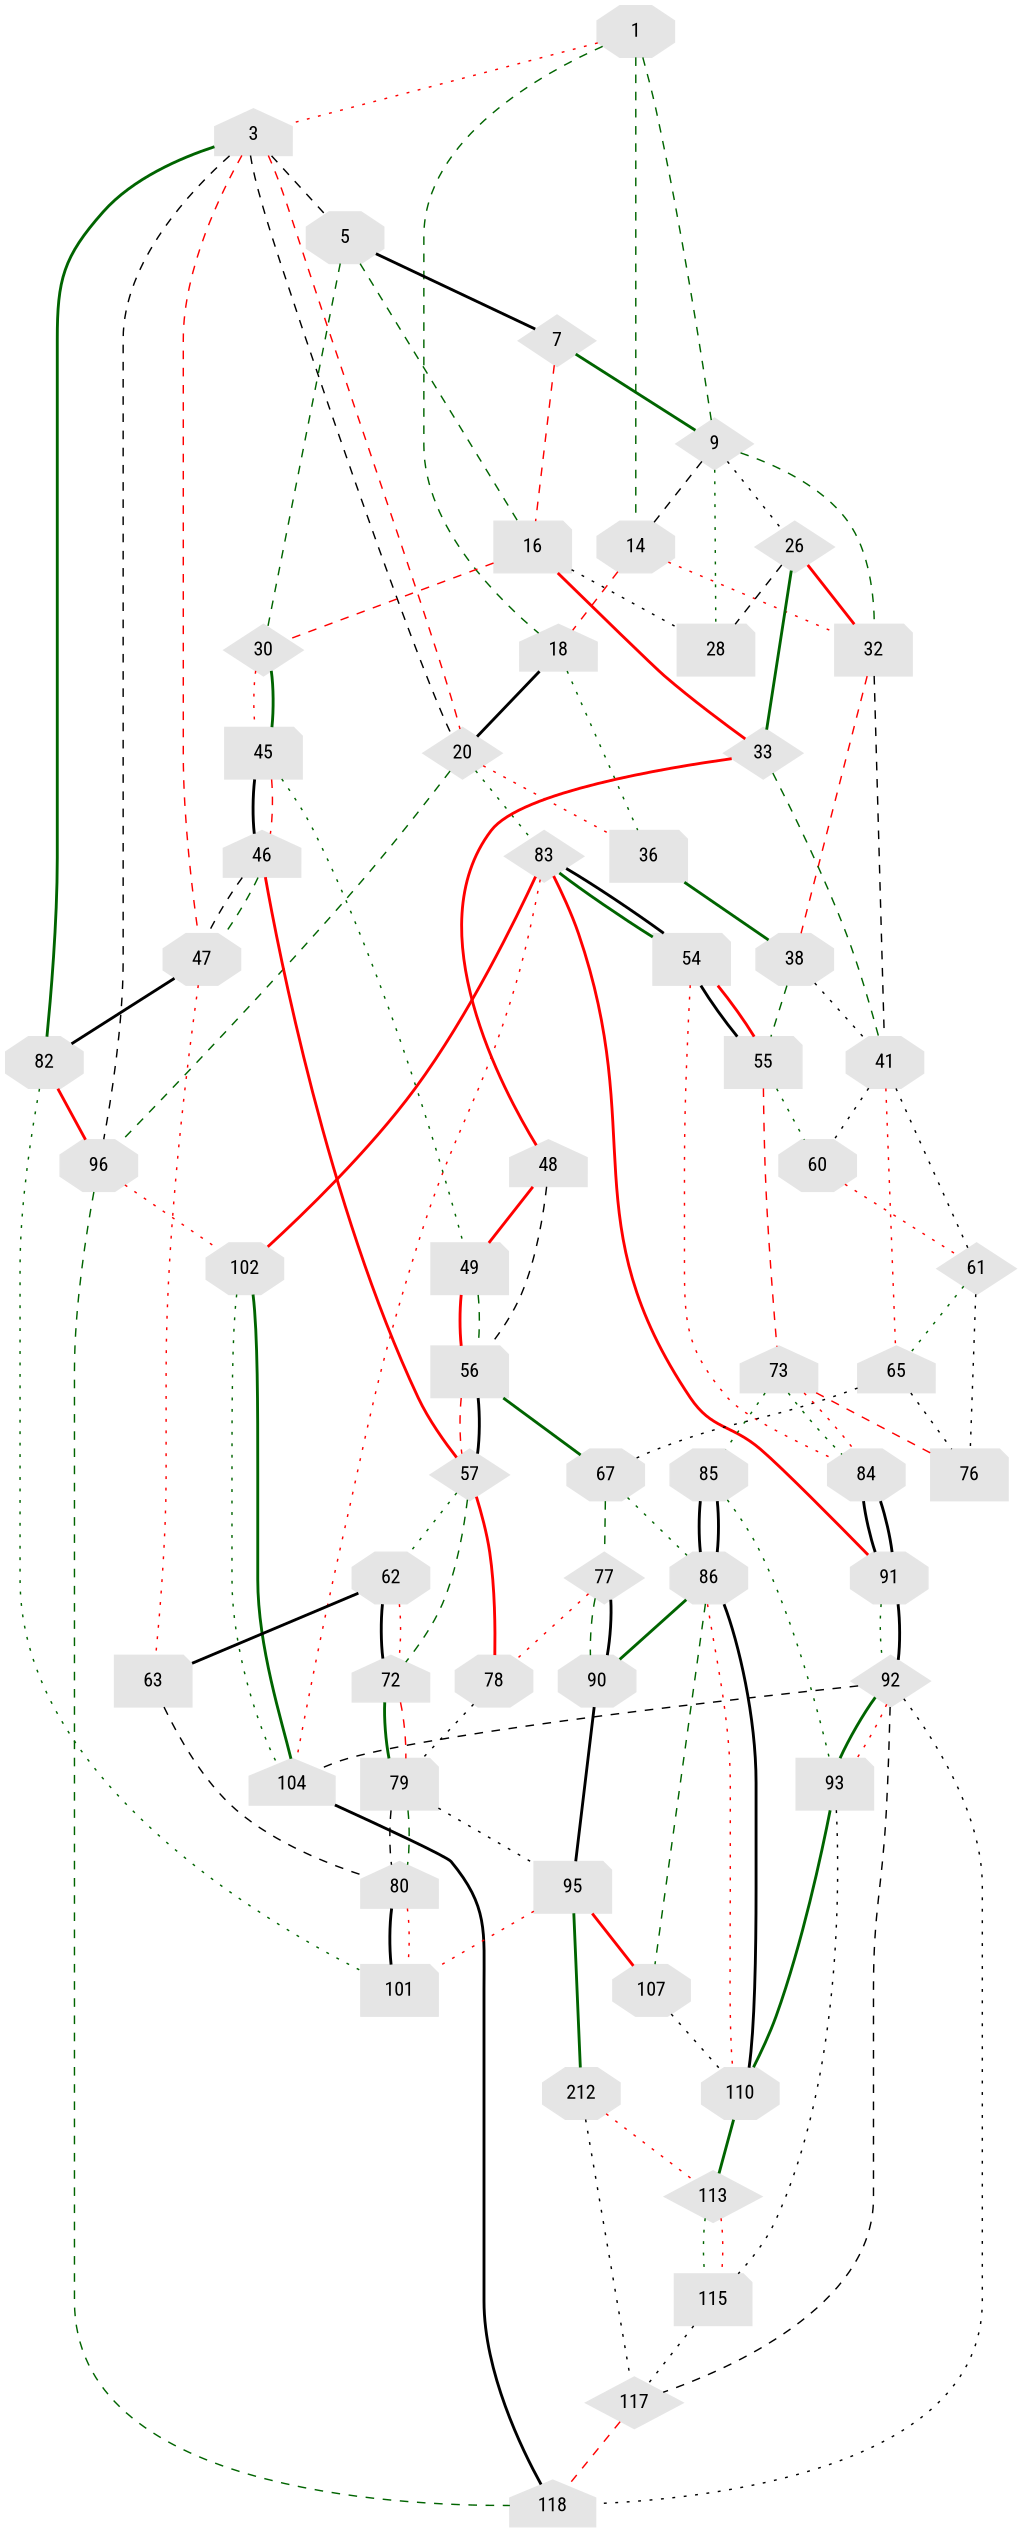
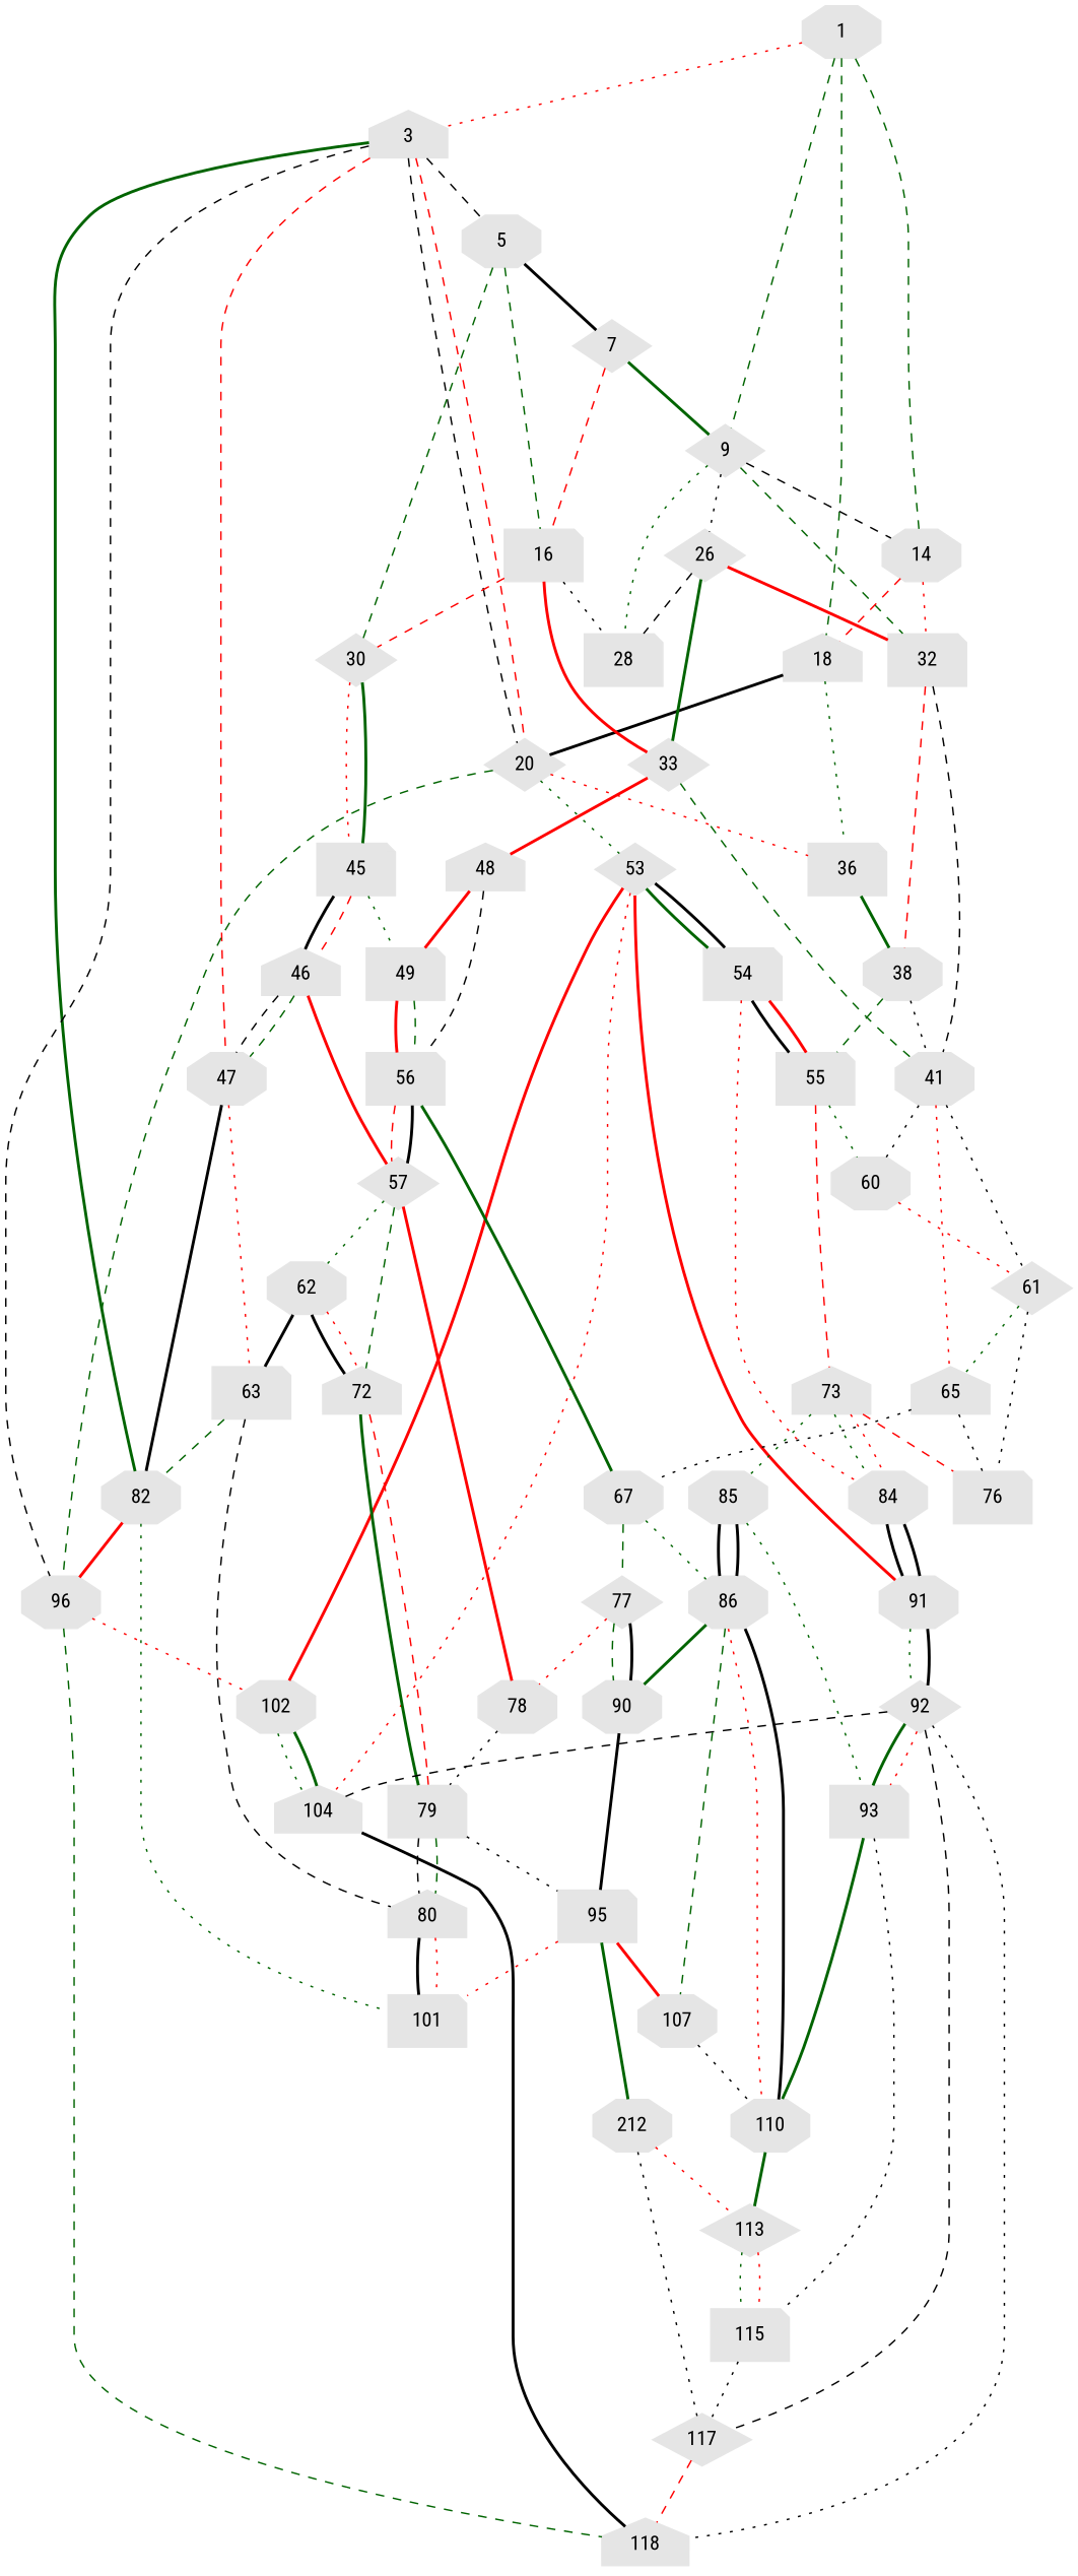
  graph {
    fontname="Roboto Condensed"
    node [color=gray90 fontname="Roboto Condensed" shape=octagon style=filled]
    edge [color=darkgreen fontname="Roboto Condensed" style=dotted]
    1 [super="+8+2"]
    3 [shape=house super="+4"]
    9 [shape=diamond super="+10+24"]
    n4 [label=14 super="+23+14"]
    18 [shape=house super="+22+19"]
    5 [super="+6+21"]
    20 [shape=diamond super="+44"]
    47 [super="+64"]
    82 [super="+83"]
    96 [super="+97"]
    26 [shape=diamond super="+27"]
    28 [shape=note]
    32 [shape=note super="+39"]
    36 [shape=note super="+37"]
    7 [shape=diamond super="+11"]
    16 [shape=note super="+29+17"]
    30 [shape=diamond]
-   53 [shape=diamond super="+98" label=83]
+   53 [shape=diamond super="+98"]
    63 [shape=note super="+81"]
    101 [shape=note]
    102
    118 [shape=house super="+119"]
    33 [shape=diamond super="+34"]
    45 [shape=note]
    38 [super="+50"]
    41 [super="+42+51"]
    48 [shape=house]
    54 [shape=note]
    91
    104 [shape=house super="+105"]
    46 [shape=house]
    49 [shape=note]
    55 [shape=note super="+71"]
    60
    61 [shape=diamond super="+70"]
    65 [shape=house super="+66"]
    56 [shape=note super="+69"]
    73 [shape=house super="+74"]
    76 [shape=note]
    67 [super="+68"]
    57 [shape=diamond super="+58"]
    62
    72 [shape=house]
    78
    80 [shape=house]
    84
    92 [shape=diamond super="+106"]
    85 [super="+94"]
    77 [shape=diamond]
    86 [super="+87"]
    79 [shape=note super="+88"]
    90
    107
    110 [super="+111"]
    95 [shape=note super="+99"]
    93 [shape=note super="+109"]
    n57 [label=212 super="+114"]
    115 [shape=note]
    113 [shape=diamond]
    117 [shape=diamond super="+120"]
    1 -- 3 [color=red]
    1 -- 9 [style=dashed]
    1 -- n4 [style=dashed weight=2]
    1 -- 18 [style=dashed]
    3 -- 5 [color=black style=dashed weight=2]
    3 -- 20 [color=black style=dashed]
    3 -- 20 [color=red style=dashed]
    3 -- 47 [color=red style=dashed]
    3 -- 82 [style=bold]
    3 -- 96 [color=black style=dashed]
    9 -- n4 [color=black style=dashed]
    9 -- 26 [color=black]
    9 -- 28
    9 -- 32 [style=dashed]
    n4 -- 18 [color=red style=dashed]
    n4 -- 32 [color=red]
    18 -- 20 [color=black style=bold]
    18 -- 36 [weight=2]
    5 -- 7 [color=black style=bold]
    5 -- 16 [style=dashed]
    5 -- 30 [style=dashed]
    20 -- 96 [style=dashed]
    20 -- 36 [color=red]
    20 -- 53
    47 -- 82 [color=black style=bold]
    47 -- 63 [color=red]
    82 -- 96 [color=red style=bold]
    82 -- 101
    96 -- 102 [color=red]
    96 -- 118 [style=dashed]
    26 -- 28 [color=black style=dashed]
    26 -- 32 [color=red style=bold]
    26 -- 33 [style=bold]
    32 -- 38 [color=red style=dashed]
    32 -- 41 [color=black style=dashed]
    36 -- 38 [style=bold]
    7 -- 9 [style=bold]
    7 -- 16 [color=red style=dashed]
    16 -- 28 [color=black]
    16 -- 30 [color=red style=dashed]
    16 -- 33 [color=red style=bold]
    30 -- 45 [color=red]
    30 -- 45 [style=bold]
    53 -- 102 [color=red style=bold]
    53 -- 54 [style=bold]
    53 -- 54 [color=black style=bold]
    53 -- 91 [color=red style=bold]
    53 -- 104 [color=red]
+   63 -- 82 [style=dashed]
    63 -- 80 [color=black style=dashed]
    102 -- 104
    102 -- 104 [style=bold]
    33 -- 41 [style=dashed]
    33 -- 48 [color=red style=bold]
    45 -- 46 [color=black style=bold]
    45 -- 46 [color=red style=dashed]
    45 -- 49
    38 -- 41 [color=black]
    38 -- 55 [style=dashed]
    41 -- 60 [color=black]
    41 -- 61 [color=black]
    41 -- 65 [color=red]
    48 -- 49 [color=red style=bold]
    48 -- 56 [color=black style=dashed]
    54 -- 55 [color=black style=bold]
    54 -- 55 [color=red style=bold]
    54 -- 84 [color=red]
    91 -- 92
    91 -- 92 [color=black style=bold]
    104 -- 118 [color=black style=bold]
    46 -- 47 [color=black style=dashed]
    46 -- 47 [style=dashed]
    46 -- 57 [color=red style=bold]
    49 -- 56 [color=red style=bold]
    49 -- 56 [style=dashed]
    55 -- 60
    55 -- 73 [color=red style=dashed]
    60 -- 61 [color=red]
    61 -- 65
    61 -- 76 [color=black]
    65 -- 76 [color=black]
    65 -- 67 [color=black]
    56 -- 67 [style=bold]
    56 -- 57 [color=red style=dashed]
    56 -- 57 [color=black style=bold]
    73 -- 76 [color=red style=dashed]
    73 -- 84
    73 -- 84 [color=red]
    73 -- 85 [weight=2]
    67 -- 77 [style=dashed]
    67 -- 86
    57 -- 62
    57 -- 72 [style=dashed]
    57 -- 78 [color=red style=bold]
    62 -- 63 [color=black style=bold]
    62 -- 72 [color=black style=bold]
    62 -- 72 [color=red]
    72 -- 79 [style=bold]
    72 -- 79 [color=red style=dashed]
    78 -- 79 [color=black]
    80 -- 101 [color=black style=bold]
    80 -- 101 [color=red]
    84 -- 91 [color=black style=bold]
    84 -- 91 [color=black style=bold]
    92 -- 118 [color=black]
    92 -- 104 [color=black style=dashed]
    92 -- 93 [style=bold]
    92 -- 93 [color=red]
    92 -- 117 [color=black style=dashed]
    85 -- 86 [color=black style=bold]
    85 -- 86 [color=black style=bold]
    85 -- 93
    77 -- 78 [color=red]
    77 -- 90 [style=dashed]
    77 -- 90 [color=black style=bold]
    86 -- 90 [style=bold]
    86 -- 107 [style=dashed]
    86 -- 110 [color=red]
    86 -- 110 [color=black style=bold]
    79 -- 80 [color=black style=dashed]
    79 -- 80 [style=dashed]
    79 -- 95 [color=black]
    90 -- 95 [color=black style=bold]
    107 -- 110 [color=black]
    110 -- 113 [style=bold]
    95 -- 101 [color=red]
    95 -- 107 [color=red style=bold]
    95 -- n57 [style=bold weight=2]
    93 -- 110 [style=bold]
    93 -- 115 [color=black]
    n57 -- 113 [color=red]
    n57 -- 117 [color=black]
    115 -- 117 [color=black]
    113 -- 115
    113 -- 115 [color=red]
    117 -- 118 [color=red style=dashed]
  }
